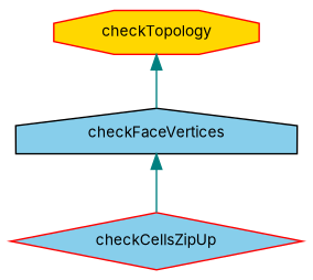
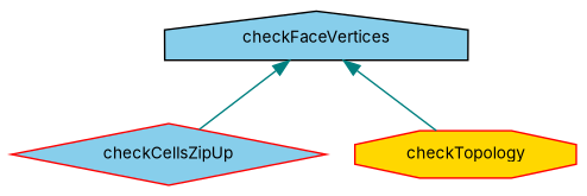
  digraph {
    fontname=Inter
    rankdir=TB
    node [color=red fillcolor=skyblue fontname=Inter fontsize=10 style=filled]
    edge [color=teal dir=back fontname=Inter fontsize=10 labelfontname=Helvetica labelfontsize=10 style=solid]
    n1 [color=black fontcolor=black height=0.2 label=checkFaceVertices shape=house width=0.4]
    n2 [height=0.2 label=checkCellsZipUp shape=diamond width=0.4]
    n3 [fillcolor=gold height=0.2 label=checkTopology shape=octagon width=0.4]
    n1 -> n2
-   n3 -> n1
+   n1 -> n3
  }
